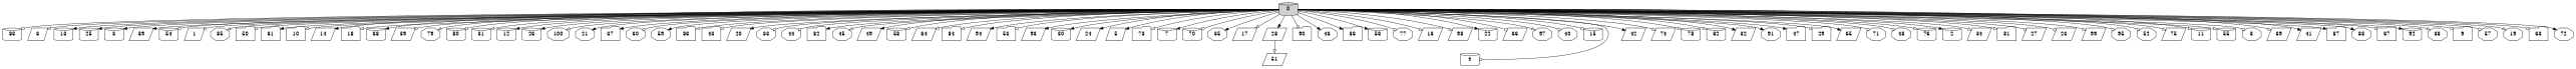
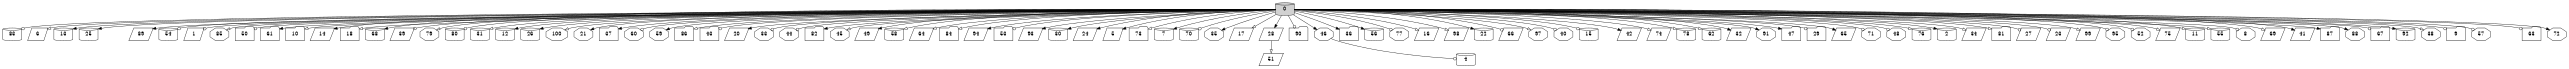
  digraph {
    node [fillcolor=white shape=parallelogram style=filled]
    edge [arrowhead=normal]
    0 [fillcolor=grey82 shape=cylinder]
    n2 [label="83\n" shape=cylinder]
    n3 [label="6\n"]
    n4 [label="13\n" shape=cylinder]
    n5 [label="25\n" shape=cylinder]
-   n6 [label="3\n" shape=cylinder]
    n7 [label="89\n"]
    n8 [label="54\n" shape=cylinder]
    n9 [label="1\n"]
    n10 [label="85\n" shape=octagon]
    n11 [label="50\n" shape=folder]
    n12 [label="61\n" shape=folder]
    n13 [label="10\n" shape=folder]
    n14 [label="14\n"]
    n15 [label="18\n" shape=folder]
    n16 [label="68\n" shape=cylinder]
    n17 [label="39\n"]
    n18 [label="79\n" shape=octagon]
    n19 [label="80\n" shape=cylinder]
    n20 [label="31\n" shape=cylinder]
    n21 [label="12\n" shape=cylinder]
    n22 [label="26\n" shape=cylinder]
    n23 [label="100\n" shape=octagon]
    n24 [label="21\n" shape=octagon]
    n25 [label="37\n" shape=folder]
    n26 [label="60\n" shape=octagon]
    n27 [label="59\n" shape=octagon]
    n28 [label="86\n" shape=folder]
    n29 [label="43\n" shape=folder]
    n30 [label="20\n"]
    n31 [label="33\n" shape=octagon]
    n32 [label="44\n" shape=octagon]
    n33 [label="82\n" shape=folder]
    n34 [label="45\n" shape=octagon]
    n35 [label="49\n"]
    n36 [label="58\n" shape=cylinder]
    n37 [label="64\n"]
    n38 [label="84\n" shape=folder]
    n39 [label="94\n"]
    n40 [label="53\n" shape=folder]
    n41 [label="93\n"]
    n42 [label="30\n" shape=cylinder]
    n43 [label="24\n"]
    n44 [label="5\n"]
    n45 [label="73\n" shape=folder]
    n46 [label="7\n" shape=cylinder]
    n47 [label="70\n" shape=cylinder]
    n48 [label="35\n" shape=octagon]
    n49 [label="17\n"]
    n50 [label="28\n"]
    n51 [label="90\n" shape=folder]
    n52 [label="46\n" shape=octagon]
    n53 [label="36\n" shape=folder]
    n54 [label="56\n" shape=cylinder]
    n55 [label="77\n" shape=octagon]
    n56 [label="16\n"]
    n57 [label="98\n"]
    n58 [label="22\n" shape=cylinder]
    n59 [label="66\n"]
    n60 [label="97\n" shape=octagon]
    n61 [label="40\n" shape=octagon]
    n62 [label="15\n" shape=cylinder]
    n63 [label="4\n" shape=cylinder]
    n64 [label="42\n"]
    n65 [label="74\n"]
    n66 [label="78\n" shape=cylinder]
    n67 [label="62\n" shape=cylinder]
    n68 [label="32\n"]
    n69 [label="91\n" shape=octagon]
    n70 [label="47\n" shape=folder]
    n71 [label="29\n" shape=folder]
    n72 [label="65\n"]
    n73 [label="71\n" shape=octagon]
    n74 [label="48\n" shape=octagon]
    n75 [label="76\n" shape=cylinder]
    n76 [label="2\n" shape=cylinder]
    n77 [label="34\n"]
    n78 [label="81\n" shape=folder]
    n79 [label="27\n"]
    n80 [label="23\n"]
    n81 [label="99\n"]
    n82 [label="95\n" shape=octagon]
    n83 [label="52\n" shape=octagon]
    n84 [label="75\n"]
    n85 [label="11\n" shape=cylinder]
    n86 [label="55\n" shape=cylinder]
    n87 [label="8\n" shape=octagon]
    n88 [label="69\n"]
    n89 [label="41\n"]
    n90 [label="87\n" shape=folder]
    n91 [label="88\n" shape=octagon]
    n92 [label="67\n" shape=folder]
    n93 [label="92\n" shape=cylinder]
    n94 [label="38\n" shape=octagon]
    n95 [label="9\n" shape=folder]
    n96 [label="57\n" shape=octagon]
-   n97 [label="19\n" shape=octagon]
    n98 [label="63\n" shape=folder]
    n99 [label="72\n" shape=octagon]
    n100 [label="51\n"]
    0 -> n2 [arrowhead=odot]
    0 -> n3 [arrowhead=onormal]
    0 -> n4
    0 -> n5
-   0 -> n6
    0 -> n7
    0 -> n8 [arrowhead=odot]
    0 -> n9 [arrowhead=odot]
    0 -> n10 [arrowhead=onormal]
    0 -> n11 [arrowhead=odot]
    0 -> n12
    0 -> n13 [arrowhead=onormal]
    0 -> n14
    0 -> n15 [arrowhead=onormal]
    0 -> n16
    0 -> n17 [arrowhead=odot]
    0 -> n18 [arrowhead=onormal]
    0 -> n19 [arrowhead=odot]
    0 -> n20 [arrowhead=onormal]
    0 -> n21
    0 -> n22
    0 -> n23 [arrowhead=onormal]
    0 -> n24
    0 -> n25
    0 -> n26 [arrowhead=odot]
    0 -> n27
    0 -> n28 [arrowhead=onormal]
    0 -> n29 [arrowhead=odot]
    0 -> n30
    0 -> n31 [arrowhead=odot]
    0 -> n32 [arrowhead=odot]
    0 -> n33
    0 -> n34 [arrowhead=onormal]
    0 -> n35
    0 -> n36 [arrowhead=onormal]
    0 -> n37 [arrowhead=onormal]
    0 -> n38 [arrowhead=onormal]
    0 -> n39
    0 -> n40 [arrowhead=odot]
    0 -> n41
    0 -> n42
    0 -> n43
    0 -> n44
    0 -> n45 [arrowhead=onormal]
    0 -> n46
    0 -> n47 [arrowhead=odot]
    0 -> n48
    0 -> n49 [arrowhead=onormal]
    0 -> n50
    0 -> n51 [arrowhead=odot]
    0 -> n52
    0 -> n53
    0 -> n54
    0 -> n55 [arrowhead=odot]
    0 -> n56 [arrowhead=onormal]
    0 -> n57 [arrowhead=onormal]
    0 -> n58
    0 -> n59 [arrowhead=odot]
    0 -> n60 [arrowhead=onormal]
    0 -> n61 [arrowhead=odot]
    0 -> n62 [arrowhead=odot]
-   0 -> n63 [arrowhead=odot]
+   n52 -> n63 [arrowhead=odot]
    0 -> n64
    0 -> n65 [arrowhead=onormal]
    0 -> n66 [arrowhead=onormal]
    0 -> n67 [arrowhead=onormal]
    0 -> n68
    0 -> n69
    0 -> n70
    0 -> n71 [arrowhead=odot]
    0 -> n72
    0 -> n73 [arrowhead=odot]
    0 -> n74 [arrowhead=odot]
    0 -> n75 [arrowhead=onormal]
    0 -> n76
    0 -> n77 [arrowhead=onormal]
    0 -> n78 [arrowhead=onormal]
    0 -> n79 [arrowhead=odot]
    0 -> n80 [arrowhead=odot]
    0 -> n81 [arrowhead=onormal]
    0 -> n82 [arrowhead=odot]
    0 -> n83 [arrowhead=odot]
    0 -> n84 [arrowhead=onormal]
    0 -> n85 [arrowhead=onormal]
    0 -> n86 [arrowhead=onormal]
    0 -> n87 [arrowhead=odot]
    0 -> n88 [arrowhead=onormal]
    0 -> n89
    0 -> n90
    0 -> n91
    0 -> n92 [arrowhead=odot]
    0 -> n93
    0 -> n94 [arrowhead=onormal]
    0 -> n95 [arrowhead=odot]
    0 -> n96 [arrowhead=odot]
-   0 -> n97 [arrowhead=onormal]
    0 -> n98 [arrowhead=odot]
    0 -> n99
    n50 -> n100 [arrowhead=onormal]
  }
